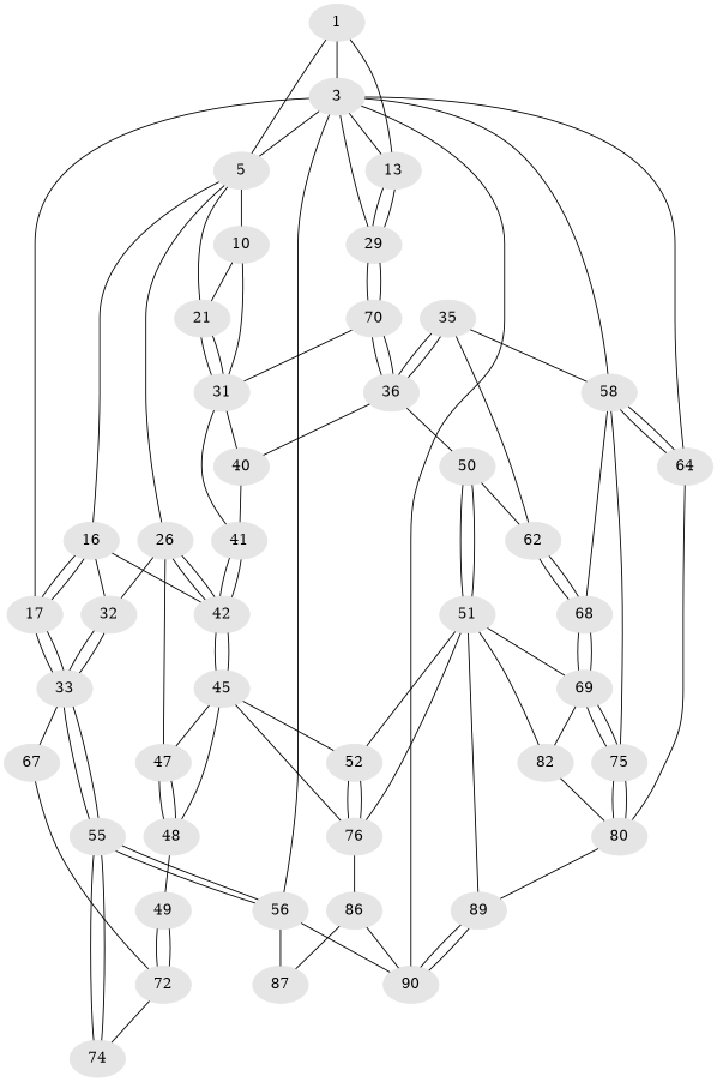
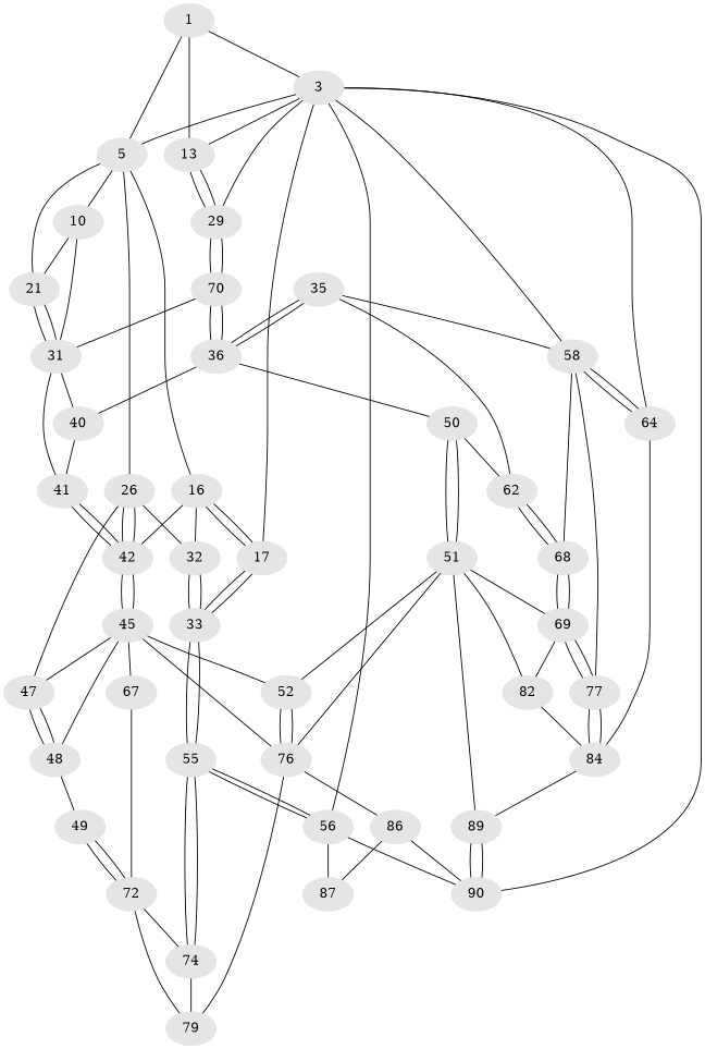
  graph {
    node [color=gray90 style=filled]
    1 [super="+7+2"]
    3 [super="+23+4+63"]
    5 [super="+6+11"]
    13 [super="+14"]
    17
    29
    56 [super="+57"]
    58 [super="+59"]
    64
    90 [super="+91"]
    10 [super="+19"]
    16 [super="+28"]
    21
    26 [super="+27"]
    33
    n16 [label=70]
    87
    68
-   75
-   84 [super="+85" label=80]
+   75 [label=77]
+   84 [super="+85"]
    31 [super="+37"]
    32 [super="+44"]
    42
    47
    40
    41
    55
    45 [super="+53+46"]
    48
    36 [super="+39"]
    50
    72 [super="+73"]
    49
    74
    35 [super="+61"]
    62
    51 [super="+71"]
    52
    67
    76 [super="+77"]
+   79
    86 [super="+88"]
    69 [super="+70"]
    82
    89
    1 -- 3
    1 -- 5 [weight=2]
    1 -- 13 [weight=2]
    3 -- 5
    3 -- 13
    3 -- 17
    3 -- 29
    3 -- 56 [weight=2]
    3 -- 58
    3 -- 64
    3 -- 90
    5 -- 10 [weight=3]
    5 -- 16
    5 -- 21
    5 -- 26
    13 -- 29
    13 -- 29
    17 -- 33
    17 -- 33
    29 -- n16
    29 -- n16
    56 -- 90
    56 -- 87 [weight=2]
    58 -- 64
    58 -- 64
    58 -- 68
    58 -- 75
    64 -- 84
    10 -- 21
    10 -- 31
    16 -- 17
    16 -- 17
    16 -- 32
    16 -- 42
    21 -- 31
    21 -- 31
    26 -- 32
    26 -- 42
    26 -- 42
    26 -- 47
    33 -- 55
    33 -- 55
    n16 -- 31
    n16 -- 36
    n16 -- 36
    68 -- 69
    68 -- 69
    75 -- 84
    75 -- 84
    84 -- 89
    31 -- 40
    31 -- 41
    32 -- 33
    32 -- 33
    42 -- 45
    42 -- 45
    47 -- 48
    47 -- 48
    40 -- 41
    41 -- 42
    41 -- 42
    55 -- 56
    55 -- 56
    55 -- 74
    55 -- 74
    45 -- 47
    45 -- 48
    45 -- 52
-   33 -- 67 [weight=2]
+   45 -- 67 [weight=2]
    45 -- 76
    48 -- 49
    36 -- 40
    36 -- 50
    50 -- 62
    50 -- 51
    50 -- 51
    72 -- 74
+   72 -- 79
    49 -- 72
    49 -- 72
+   74 -- 79
    35 -- 58
    35 -- 36
    35 -- 36
    35 -- 62
    62 -- 68
    62 -- 68
    51 -- 52
    51 -- 76
    51 -- 69
    51 -- 82
    51 -- 89
    52 -- 76
    52 -- 76
    67 -- 72
+   76 -- 79
    76 -- 86 [weight=2]
    86 -- 90
    86 -- 87
    69 -- 75
    69 -- 75
    69 -- 82
    82 -- 84
    89 -- 90
    89 -- 90
  }
